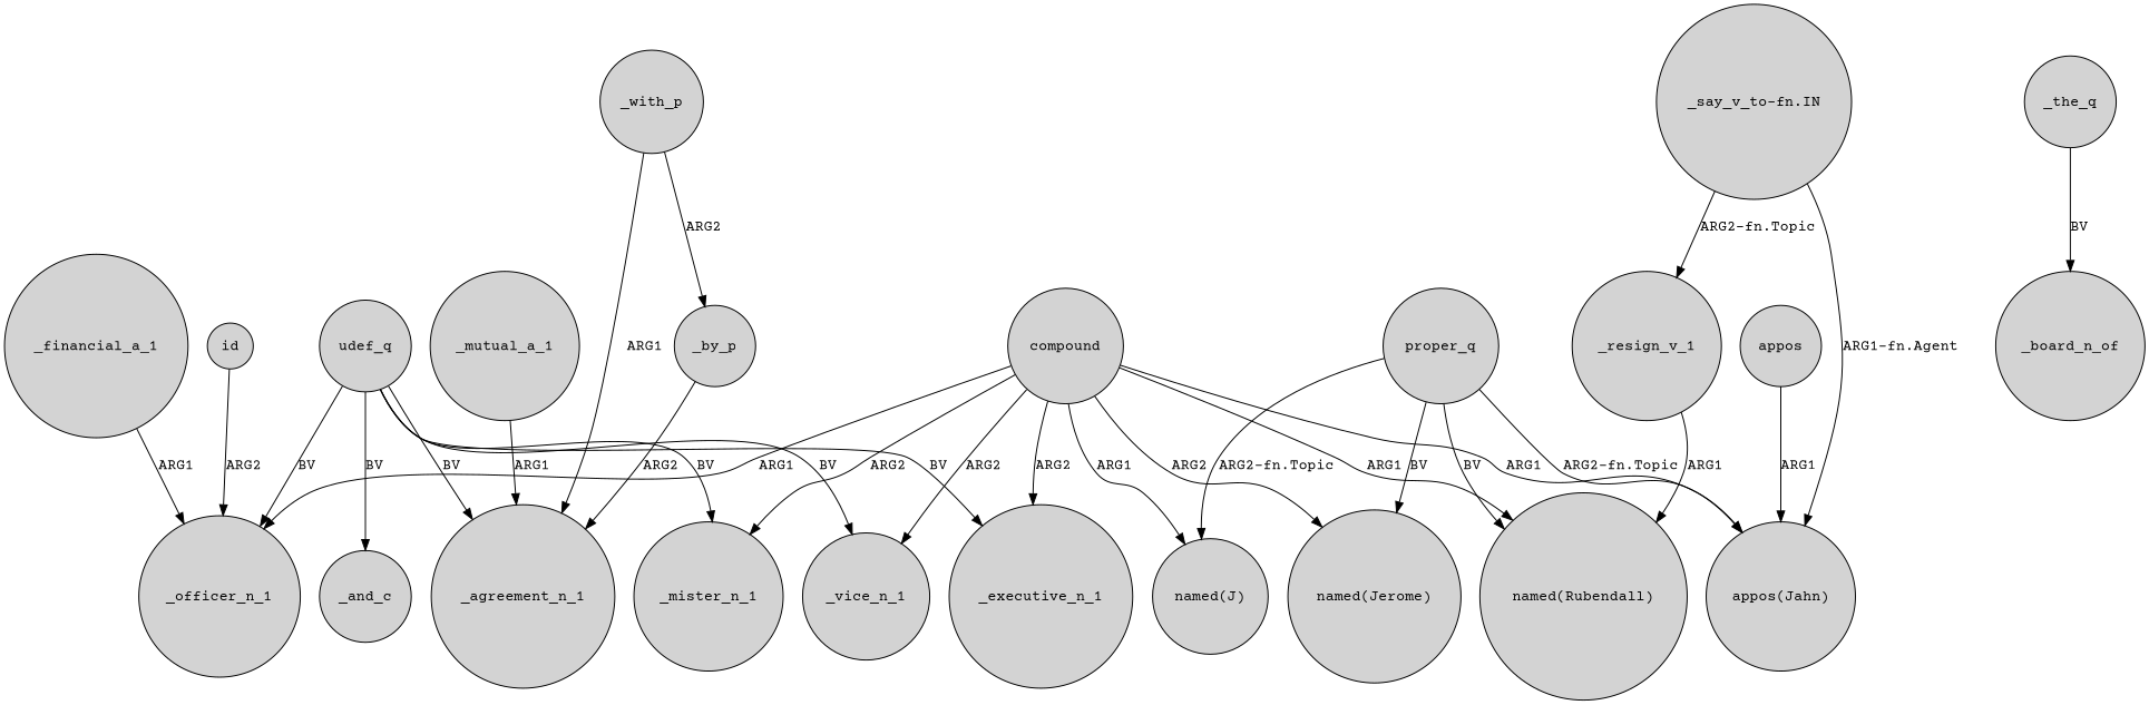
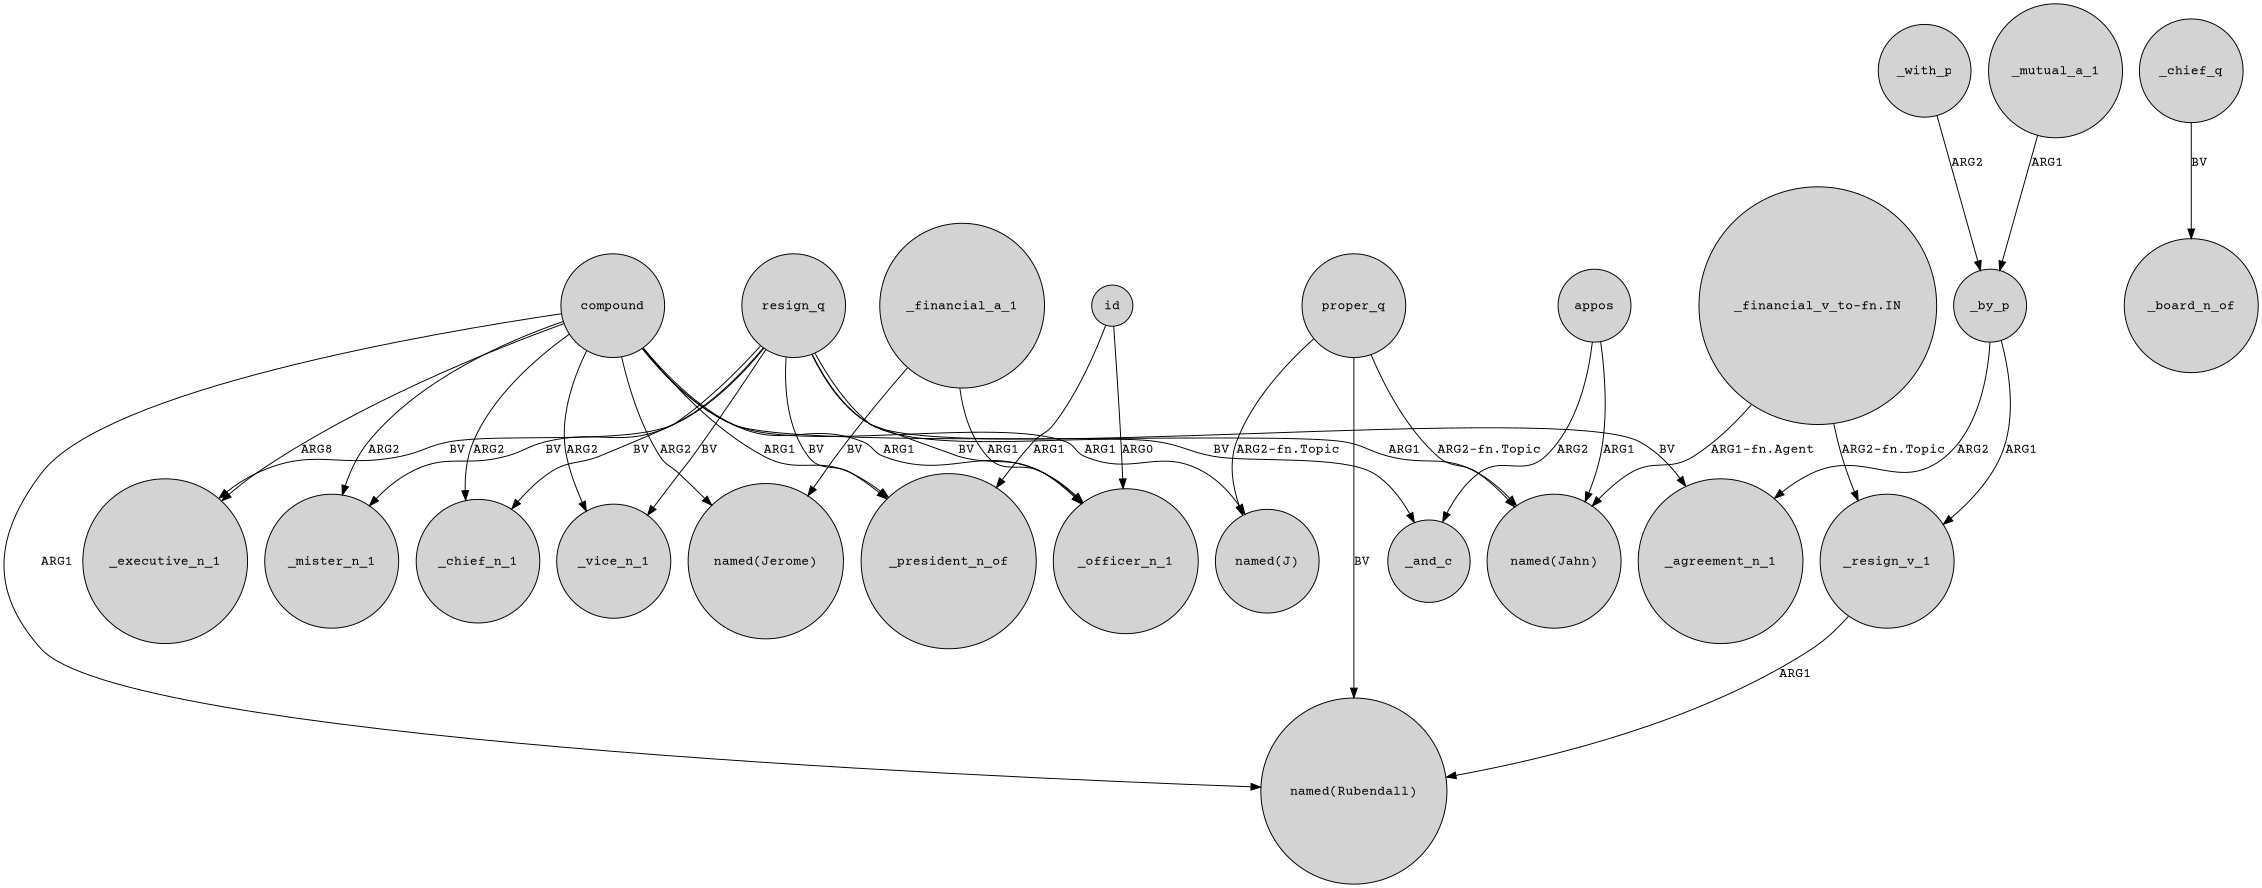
  digraph {
    fontname="Courier Prime"
    node [fontname="Courier Prime" shape=circle style=filled]
    edge [fontname="Courier Prime"]
    compound
    _vice_n_1
-   "named(Jahn)" [label="appos(Jahn)"]
+   "named(Jahn)"
    _executive_n_1
    "named(Jerome)"
    _mister_n_1
+   _president_n_of
    "named(J)"
+   _chief_n_1
    "named(Rubendall)"
    _officer_n_1
-   "_say_v_to-fn.IN"
+   "_say_v_to-fn.IN" [label="_financial_v_to-fn.IN"]
    _resign_v_1
-   udef_q
+   udef_q [label=resign_q]
    _agreement_n_1
    _and_c
    _by_p
    id
    proper_q
    appos
    _with_p
-   _the_q
+   _the_q [label=_chief_q]
    _board_n_of
    _mutual_a_1
    _financial_a_1
    compound -> _vice_n_1 [label=ARG2]
    compound -> "named(Jahn)" [label=ARG1]
-   compound -> _executive_n_1 [label=ARG2]
+   compound -> _executive_n_1 [label=ARG8]
    compound -> "named(Jerome)" [label=ARG2]
    compound -> _mister_n_1 [label=ARG2]
+   compound -> _president_n_of [label=ARG1]
    compound -> "named(J)" [label=ARG1]
+   compound -> _chief_n_1 [label=ARG2]
    compound -> "named(Rubendall)" [label=ARG1]
    compound -> _officer_n_1 [label=ARG1]
    "_say_v_to-fn.IN" -> "named(Jahn)" [label="ARG1-fn.Agent"]
    "_say_v_to-fn.IN" -> _resign_v_1 [label="ARG2-fn.Topic"]
    _resign_v_1 -> "named(Rubendall)" [label=ARG1]
    udef_q -> _vice_n_1 [label=BV]
    udef_q -> _executive_n_1 [label=BV]
    udef_q -> _mister_n_1 [label=BV]
+   udef_q -> _president_n_of [label=BV]
+   udef_q -> _chief_n_1 [label=BV]
    udef_q -> _officer_n_1 [label=BV]
    udef_q -> _agreement_n_1 [label=BV]
    udef_q -> _and_c [label=BV]
+   _by_p -> _resign_v_1 [label=ARG1]
    _by_p -> _agreement_n_1 [label=ARG2]
-   id -> _officer_n_1 [label=ARG2]
+   id -> _president_n_of [label=ARG1]
+   id -> _officer_n_1 [label=ARG0]
    proper_q -> "named(Jahn)" [label="ARG2-fn.Topic"]
-   proper_q -> "named(Jerome)" [label=BV]
+   _financial_a_1 -> "named(Jerome)" [label=BV]
    proper_q -> "named(J)" [label="ARG2-fn.Topic"]
    proper_q -> "named(Rubendall)" [label=BV]
    appos -> "named(Jahn)" [label=ARG1]
-   _with_p -> _agreement_n_1 [label=ARG1]
+   appos -> _and_c [label=ARG2]
    _with_p -> _by_p [label=ARG2]
    _the_q -> _board_n_of [label=BV]
-   _mutual_a_1 -> _agreement_n_1 [label=ARG1]
+   _mutual_a_1 -> _by_p [label=ARG1]
    _financial_a_1 -> _officer_n_1 [label=ARG1]
  }
